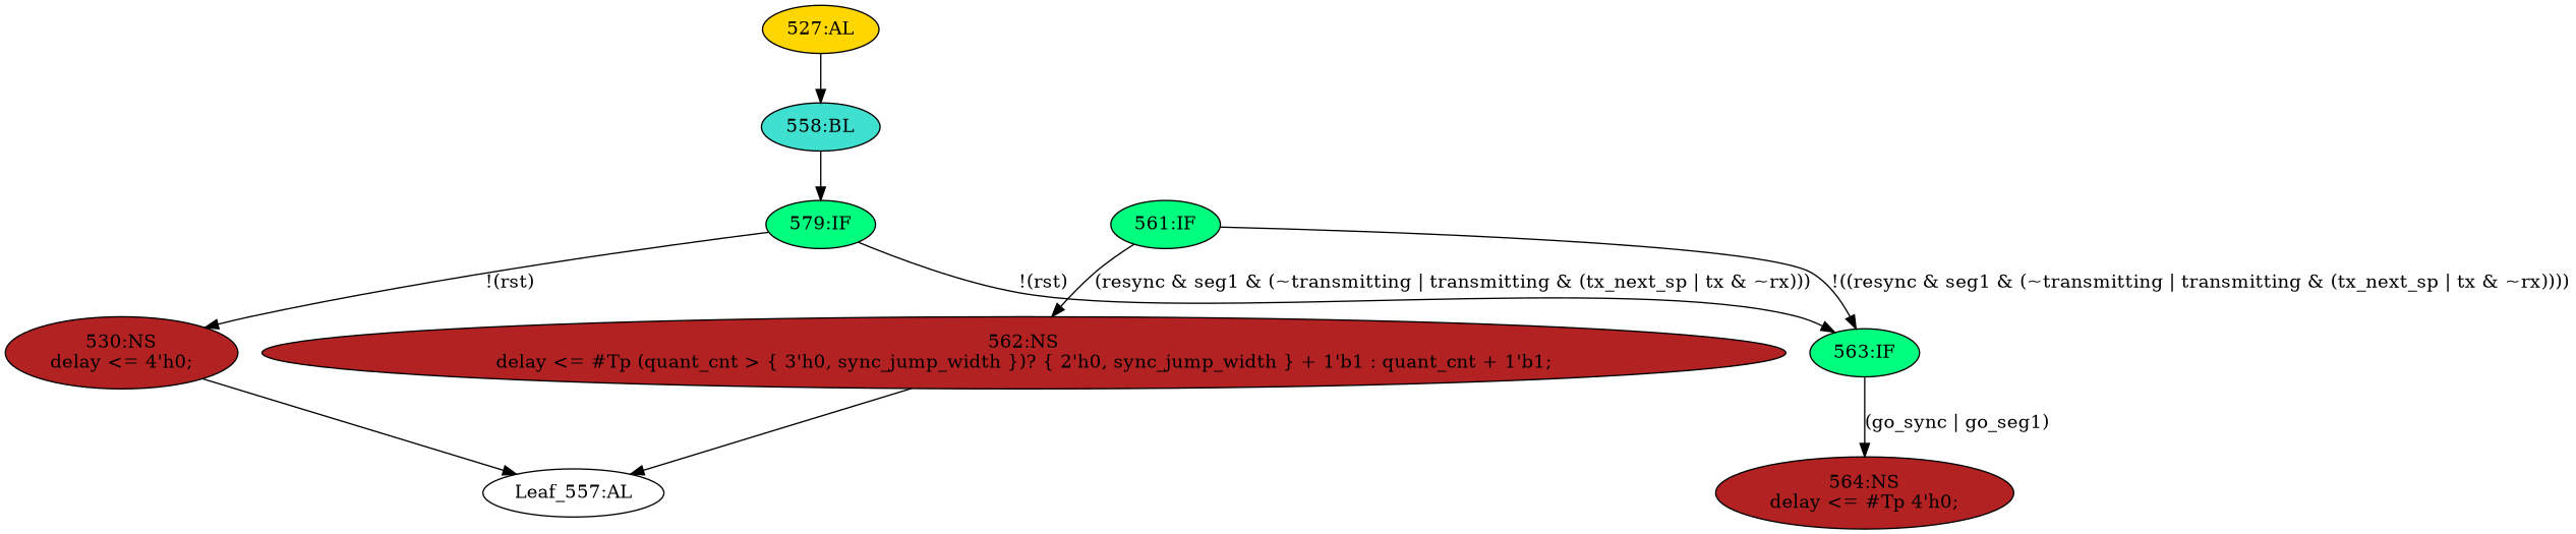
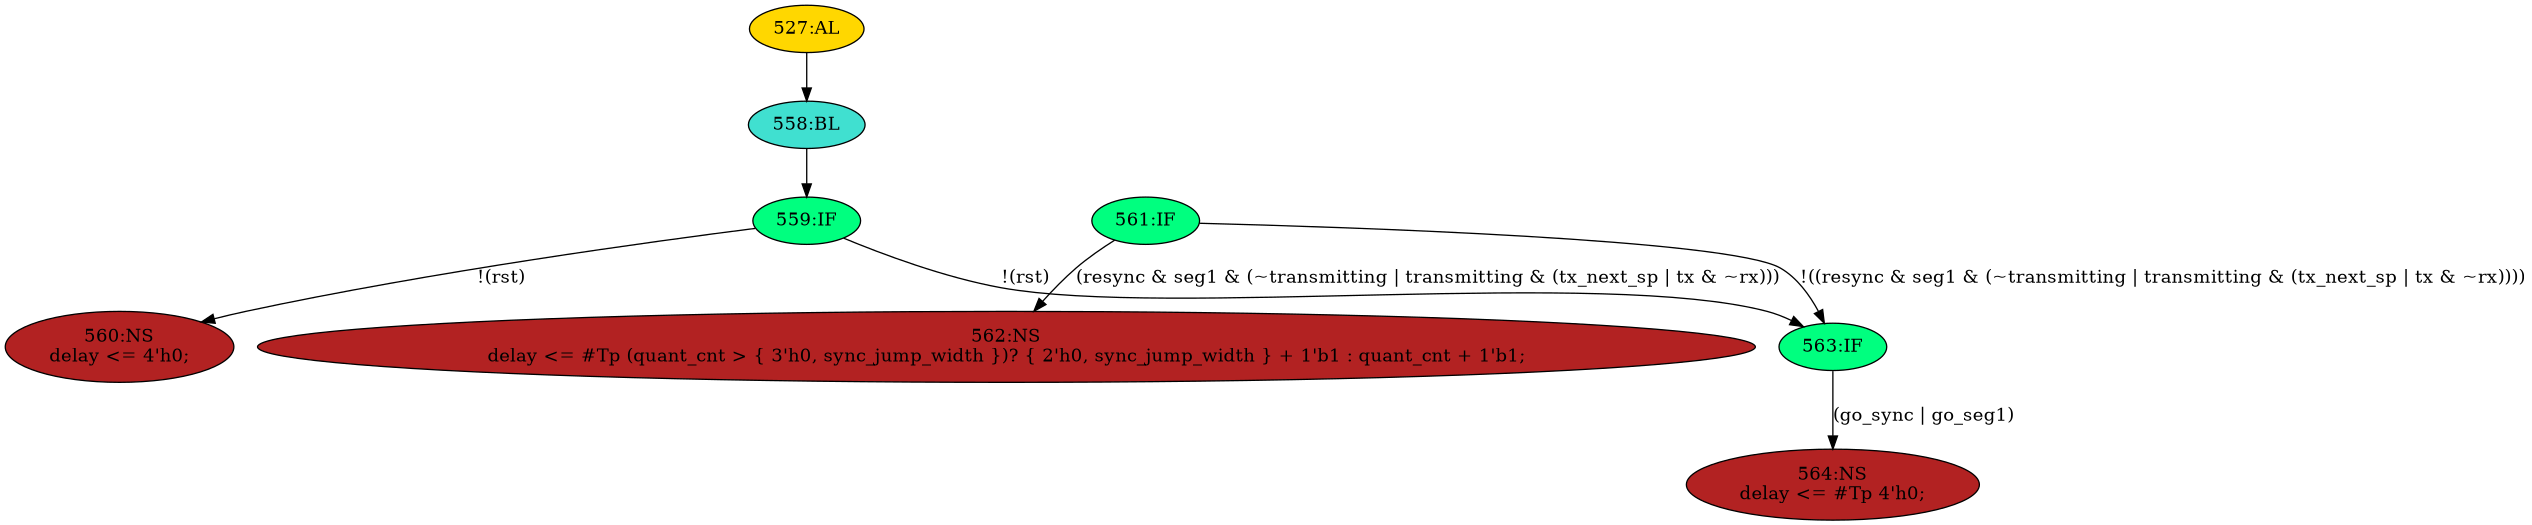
  strict digraph {
    node [fillcolor=springgreen statements="[]" style=filled typ=IfStatement]
    edge [cond="[]" lineno=None]
    n1 [ast="<pyverilog.vparser.ast.Block object at 0x7f2998c0cf50>" fillcolor=turquoise label="558:BL" typ=Block]
-   n2 [ast="<pyverilog.vparser.ast.IfStatement object at 0x7f2998c0cf90>" label="579:IF"]
-   n3 [ast="<pyverilog.vparser.ast.NonblockingSubstitution object at 0x7f2998c12dd0>" fillcolor=firebrick label="530:NS\ndelay <= 4'h0;" statements="[<pyverilog.vparser.ast.NonblockingSubstitution object at 0x7f2998c12dd0>]" typ=NonblockingSubstitution]
+   n2 [ast="<pyverilog.vparser.ast.IfStatement object at 0x7f2998c0cf90>" label="559:IF"]
+   n3 [ast="<pyverilog.vparser.ast.NonblockingSubstitution object at 0x7f2998c12dd0>" fillcolor=firebrick label="560:NS\ndelay <= 4'h0;" statements="[<pyverilog.vparser.ast.NonblockingSubstitution object at 0x7f2998c12dd0>]" typ=NonblockingSubstitution]
    n4 [ast="<pyverilog.vparser.ast.IfStatement object at 0x7f2998c12090>" label="563:IF"]
-   n5 [def_var="['delay']" label="Leaf_557:AL" fillcolor="" statements="" style="" typ=""]
    n6 [ast="<pyverilog.vparser.ast.IfStatement object at 0x7f2998c12050>" label="561:IF"]
    n7 [ast="<pyverilog.vparser.ast.NonblockingSubstitution object at 0x7f2998c12410>" fillcolor=firebrick label="562:NS\ndelay <= #Tp (quant_cnt > { 3'h0, sync_jump_width })? { 2'h0, sync_jump_width } + 1'b1 : quant_cnt + 1'b1;" statements="[<pyverilog.vparser.ast.NonblockingSubstitution object at 0x7f2998c12410>]" typ=NonblockingSubstitution]
    n8 [ast="<pyverilog.vparser.ast.NonblockingSubstitution object at 0x7f2998c12110>" fillcolor=firebrick label="564:NS\ndelay <= #Tp 4'h0;" statements="[<pyverilog.vparser.ast.NonblockingSubstitution object at 0x7f2998c12110>]" typ=NonblockingSubstitution]
    n9 [ast="<pyverilog.vparser.ast.Always object at 0x7f2998c12f90>" clk_sens=True fillcolor=gold label="527:AL" sens="['clk', 'rst']" typ=Always use_var="['tx', 'transmitting', 'rx', 'go_sync', 'seg1', 'go_seg1', 'tx_next_sp', 'quant_cnt', 'rst', 'resync', 'sync_jump_width']"]
    n1 -> n2
    n2 -> n3 [cond="['rst']" label="!(rst)" lineno=559]
    n2 -> n4 [cond="['rst']" label="!(rst)" lineno=559]
-   n3 -> n5
    n4 -> n8 [cond="['go_sync', 'go_seg1']" label="(go_sync | go_seg1)" lineno=563]
    n6 -> n4 [cond="['resync', 'seg1', 'transmitting', 'transmitting', 'tx_next_sp', 'tx', 'rx']" label="!((resync & seg1 & (~transmitting | transmitting & (tx_next_sp | tx & ~rx))))" lineno=561]
    n6 -> n7 [cond="['resync', 'seg1', 'transmitting', 'transmitting', 'tx_next_sp', 'tx', 'rx']" label="(resync & seg1 & (~transmitting | transmitting & (tx_next_sp | tx & ~rx)))" lineno=561]
-   n7 -> n5
    n9 -> n1
  }
